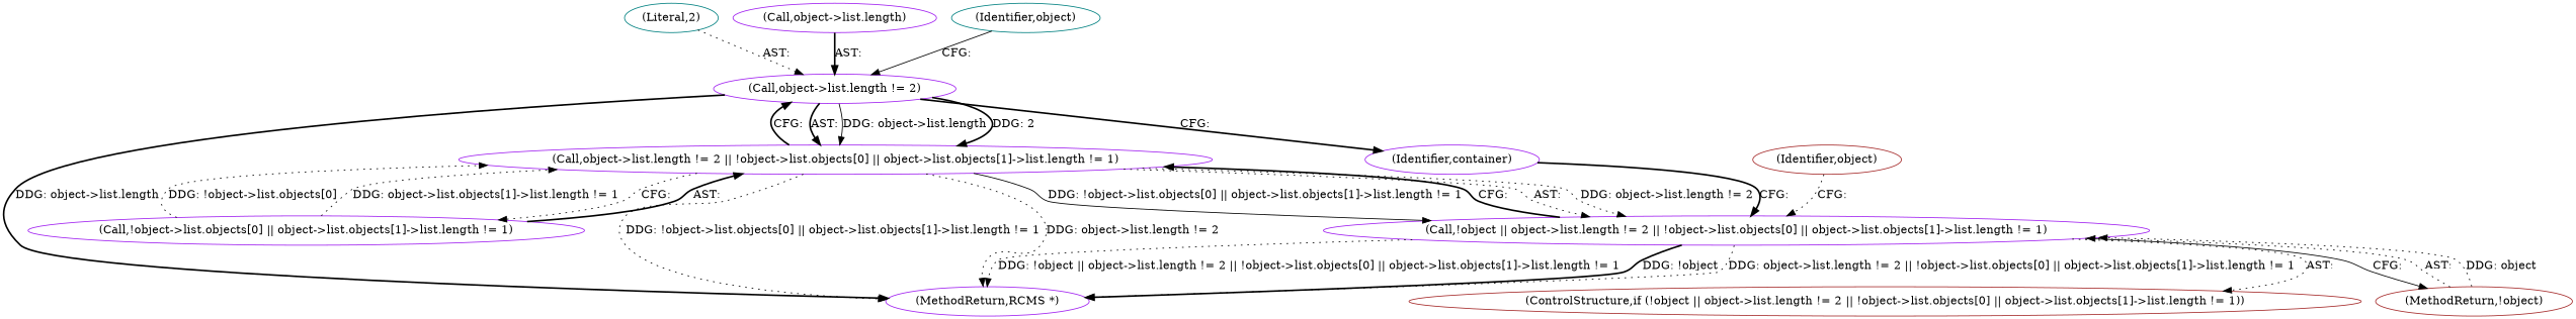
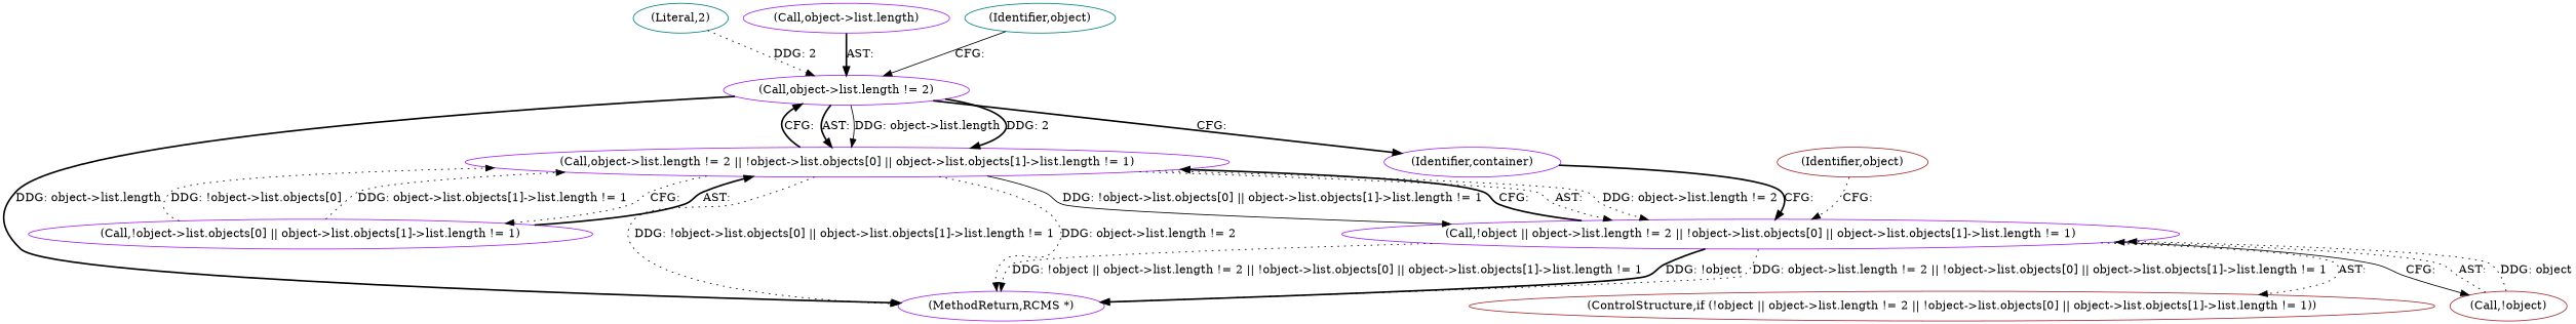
  digraph {
    fontname="DejaVu Serif"
    node [color=purple fontname="DejaVu Serif"]
    edge [fontname="DejaVu Serif" style=dotted]
    n1 [label="(Call,object->list.length != 2)"]
    n2 [label="(Call,object->list.length != 2 || !object->list.objects[0] || object->list.objects[1]->list.length != 1)"]
    n3 [label="(MethodReturn,RCMS *)"]
    n4 [label="(Identifier,container)"]
    n5 [label="(Call,!object || object->list.length != 2 || !object->list.objects[0] || object->list.objects[1]->list.length != 1)"]
    n6 [label="(Call,!object->list.objects[0] || object->list.objects[1]->list.length != 1)"]
    n7 [color=teal label="(Literal,2)"]
-   n8 [color=brown label="(MethodReturn,!object)"]
+   n8 [color=brown label="(Call,!object)"]
    n9 [color=brown label="(ControlStructure,if (!object || object->list.length != 2 || !object->list.objects[0] || object->list.objects[1]->list.length != 1))"]
    n10 [color=brown label="(Identifier,object)"]
    n11 [label="(Call,object->list.length)"]
    n12 [color=teal label="(Identifier,object)"]
    n1 -> n2 [label="AST: " style=bold]
    n1 -> n2 [label="DDG: object->list.length" style=solid]
    n1 -> n2 [label="DDG: 2" style=bold]
    n1 -> n3 [label="DDG: object->list.length" style=bold]
    n1 -> n4 [label="CFG: " style=bold]
    n2 -> n1 [label="CFG: " style=bold]
    n2 -> n3 [label="DDG: !object->list.objects[0] || object->list.objects[1]->list.length != 1"]
    n2 -> n3 [label="DDG: object->list.length != 2"]
    n2 -> n5 [label="AST: "]
    n2 -> n5 [label="DDG: object->list.length != 2"]
    n2 -> n5 [label="DDG: !object->list.objects[0] || object->list.objects[1]->list.length != 1" style=solid]
    n2 -> n6 [label="CFG: "]
    n4 -> n5 [label="CFG: " style=bold]
    n5 -> n2 [label="CFG: " style=bold]
    n5 -> n3 [label="DDG: !object" style=bold]
    n5 -> n3 [label="DDG: object->list.length != 2 || !object->list.objects[0] || object->list.objects[1]->list.length != 1"]
    n5 -> n3 [label="DDG: !object || object->list.length != 2 || !object->list.objects[0] || object->list.objects[1]->list.length != 1"]
    n5 -> n8 [label="CFG: " style=solid]
    n5 -> n9 [label="AST: "]
    n6 -> n2 [label="AST: " style=bold]
    n6 -> n2 [label="DDG: !object->list.objects[0]"]
    n6 -> n2 [label="DDG: object->list.objects[1]->list.length != 1"]
-   n7 -> n1 [label="AST: "]
+   n7 -> n1 [label="DDG: 2"]
    n8 -> n5 [label="AST: "]
    n8 -> n5 [label="DDG: object"]
    n10 -> n5 [label="CFG: "]
    n11 -> n1 [label="AST: " style=bold]
    n12 -> n1 [label="CFG: " style=solid]
  }
